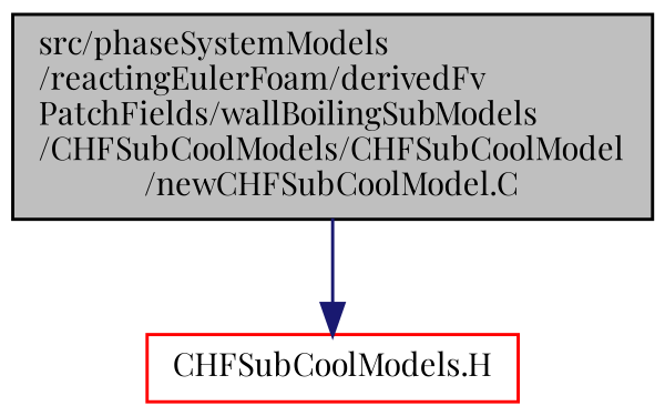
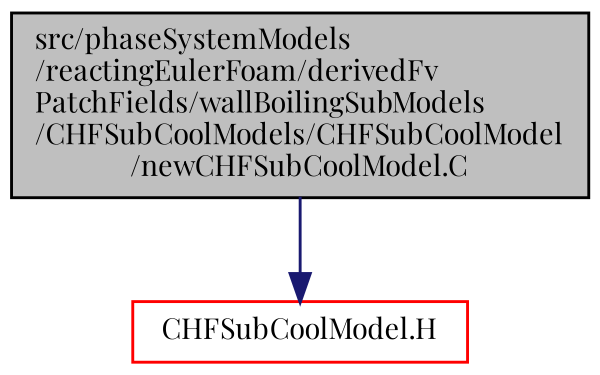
  digraph {
    fontname="Playfair Display"
    node [fontname="Playfair Display" fontsize=10 shape=record]
    n1 [color=black fillcolor=grey75 fontcolor=black height=0.2 label="src/phaseSystemModels\l/reactingEulerFoam/derivedFv\lPatchFields/wallBoilingSubModels\l/CHFSubCoolModels/CHFSubCoolModel\l/newCHFSubCoolModel.C" style=filled width=0.4]
-   n2 [color=red height=0.2 label="CHFSubCoolModels.H" width=0.4]
+   n2 [color=red height=0.2 label="CHFSubCoolModel.H" width=0.4]
    n1 -> n2 [color=midnightblue fontname="Playfair Display" fontsize=10 labelfontname=Helvetica labelfontsize=10 style=solid]
  }
